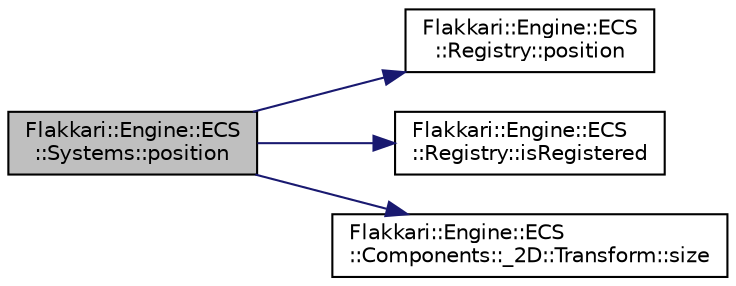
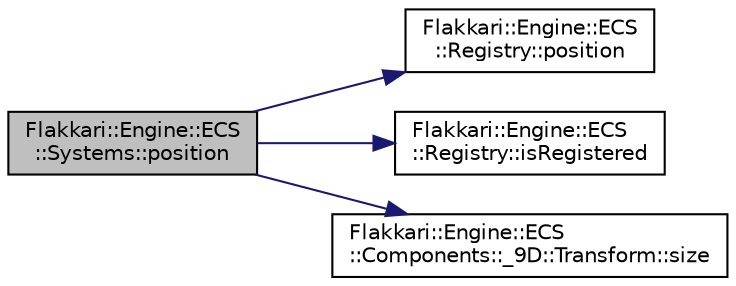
  digraph {
    rankdir=LR
    node [color=black fillcolor=white fontname=Helvetica fontsize=10 shape=record style=filled]
    edge [color=midnightblue fontname=Helvetica fontsize=10 labelfontname=Helvetica labelfontsize=10 style=solid]
    n1 [fillcolor=grey75 fontcolor=black height=0.2 label="Flakkari::Engine::ECS\l::Systems::position" width=0.4]
    n2 [height=0.2 label="Flakkari::Engine::ECS\l::Registry::position" width=0.4]
    n3 [height=0.2 label="Flakkari::Engine::ECS\l::Registry::isRegistered" width=0.4]
-   n4 [height=0.2 label="Flakkari::Engine::ECS\l::Components::_2D::Transform::size" width=0.4]
+   n4 [height=0.2 label="Flakkari::Engine::ECS\l::Components::_9D::Transform::size" width=0.4]
    n1 -> n2
    n1 -> n3
    n1 -> n4
  }
